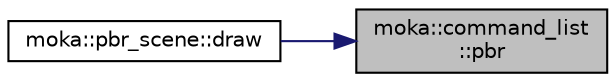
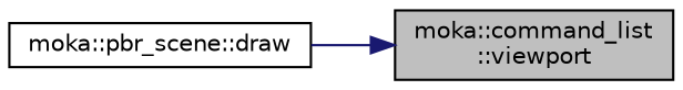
  digraph {
    rankdir=RL
    node [color=black fontname=Helvetica fontsize=10 shape=record style=filled]
-   n1 [fillcolor=grey75 fontcolor=black height=0.2 label="moka::command_list\l::pbr" width=0.4]
+   n1 [fillcolor=grey75 fontcolor=black height=0.2 label="moka::command_list\l::viewport" width=0.4]
    n2 [fillcolor=white height=0.2 label="moka::pbr_scene::draw" width=0.4]
    n1 -> n2 [color=midnightblue dir=back fontname=Helvetica fontsize=10 labelfontname=Helvetica labelfontsize=10 style=solid]
  }
